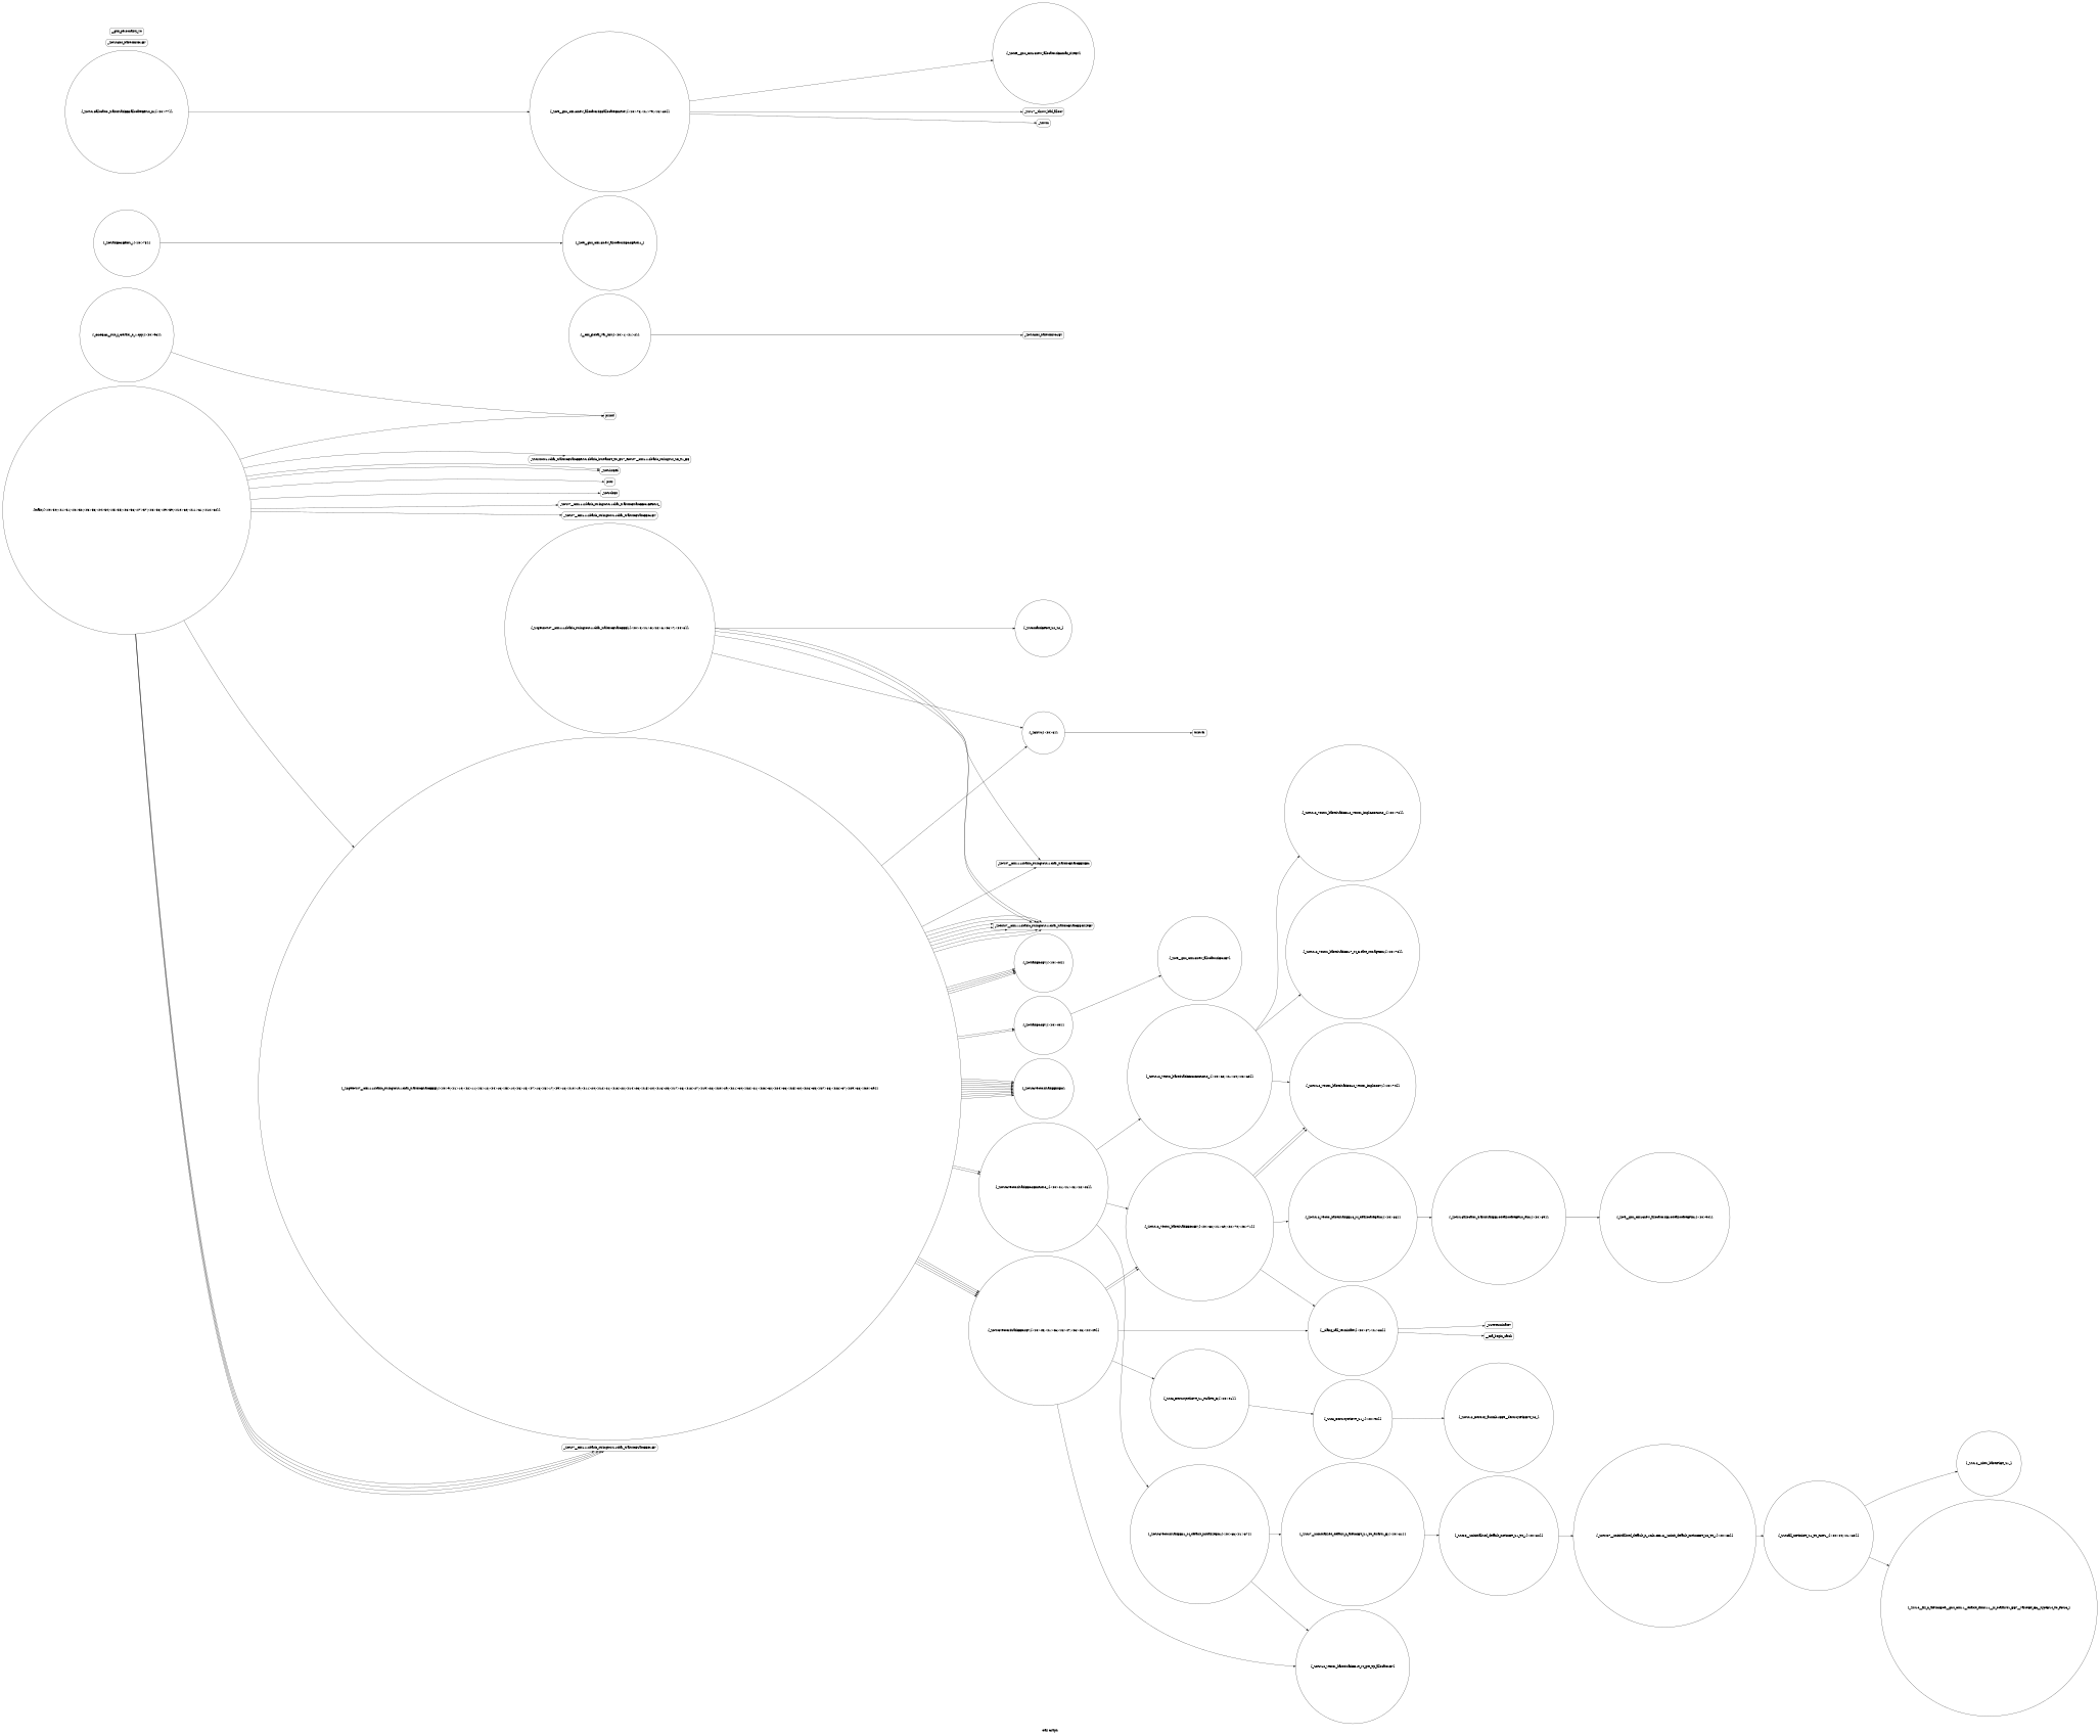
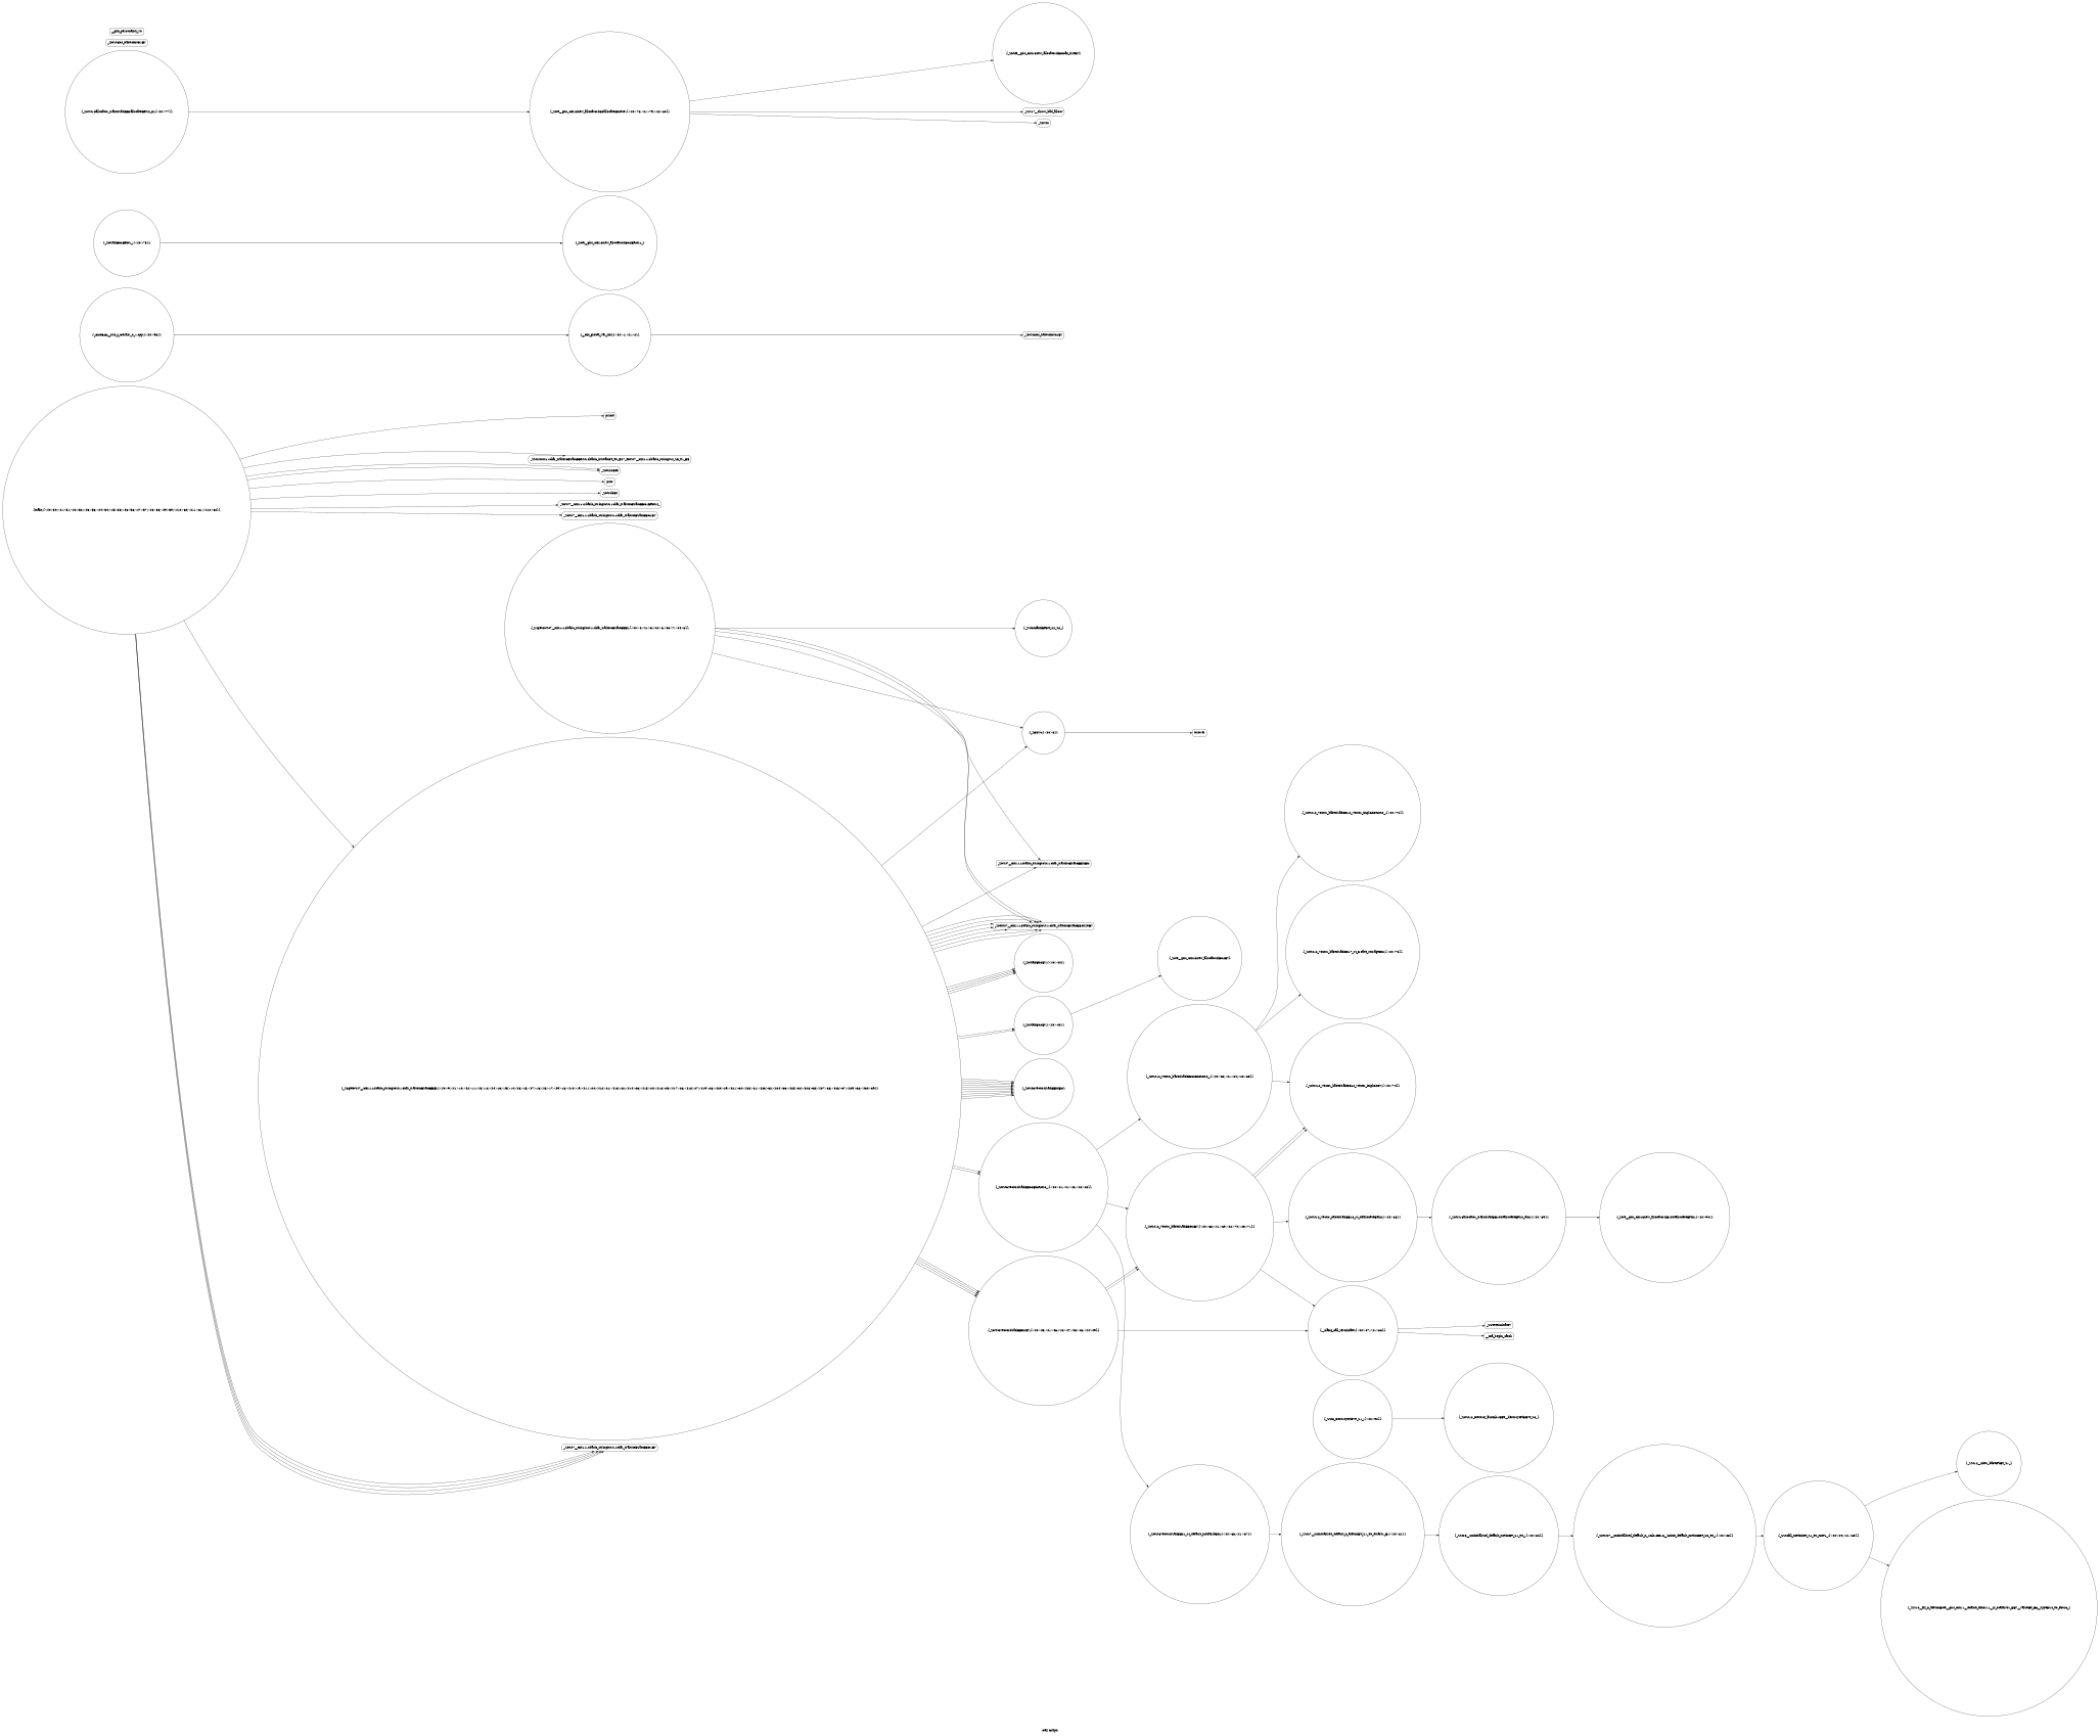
  digraph {
    label="Call Graph"
    rankdir=LR
    node [shape=circle]
    edge [color=black tailport=s0]
    n1 [label="{__cxx_global_var_init|{<s0>1|<s1>2}}"]
    n2 [label="{_ZNSt8ios_base4InitC1Ev}" shape=Mrecord]
    n3 [label="{_ZNSt27__uninitialized_default_n_1ILb1EE18__uninit_default_nIPimEET_S3_T0_|{<s0>83}}"]
    n4 [label="{_ZSt6fill_nIPimiET_S1_T0_RKT1_|{<s0>84|<s1>85}}"]
    n5 [label="{_ZSt12__niter_baseIPiET_S1_}"]
    n6 [label="{_ZSt10__fill_n_aIPimiEN9__gnu_cxx11__enable_ifIXsr11__is_scalarIT1_EE7__valueET_E6__typeES4_T0_RKS3_}"]
    n7 [label="{_ZNKSt7__cxx1112basic_stringIcSt11char_traitsIcESaIcEE4sizeEv}" shape=Mrecord]
    n8 [label="{_ZSt9terminatev}" shape=Mrecord]
    n9 [label="{_ZNSaIiED2Ev|{<s0>44}}"]
    n10 [label="{_GLOBAL__sub_I_Gerald._0_1.cpp|{<s0>93}}"]
    n11 [label="{_ZStrsIcSt11char_traitsIcESaIcEERSt13basic_istreamIT_T0_ES7_RNSt7__cxx1112basic_stringIS4_S5_T1_EE}" shape=Mrecord]
    n12 [label="{_ZNSt12_Vector_baseIiSaIiEEC2EmRKS0_|{<s0>63|<s1>64|<s2>65}}"]
    n13 [label="{_ZNSt12_Vector_baseIiSaIiEE12_Vector_implC2ERKS0_|{<s0>72}}"]
    n14 [label="{_ZNSt12_Vector_baseIiSaIiEE17_M_create_storageEm|{<s0>73}}"]
    n15 [label="{_ZNSt12_Vector_baseIiSaIiEE12_Vector_implD2Ev|{<s0>74}}"]
    n16 [label="{_ZNSaIiEC2ERKS_|{<s0>75}}"]
    n17 [label="{_ZN9__gnu_cxx13new_allocatorIiEC2ERKS1_}"]
    n18 [label="{_ZSt27__uninitialized_default_n_aIPimiET_S1_T0_RSaIT1_E|{<s0>81}}"]
    n19 [label="{_ZSt25__uninitialized_default_nIPimET_S1_T0_|{<s0>82}}"]
    n20 [label="{_Z3isvc|{<s0>3}}"]
    n21 [label="{tolower}" shape=Mrecord]
    n22 [label="{_ZNSt12_Vector_baseIiSaIiEE13_M_deallocateEPim|{<s0>86}}"]
    n23 [label="{_ZNSt16allocator_traitsISaIiEE10deallocateERS0_Pim|{<s0>89}}"]
    n24 [label="{_ZN9__gnu_cxx13new_allocatorIiE10deallocateEPim|{<s0>90}}"]
    n25 [label="{_ZNSaIiEC2Ev|{<s0>40}}"]
    n26 [label="{_ZN9__gnu_cxx13new_allocatorIiEC2Ev}"]
-   n27 [label="{_ZSt8_DestroyIPiiEvT_S1_RSaIT0_E|{<s0>91}}"]
    n28 [label="{_ZSt8_DestroyIPiEvT_S1_|{<s0>92}}"]
    n29 [label="{_ZNSt12_Destroy_auxILb1EE9__destroyIPiEEvT_S3_}"]
    n30 [label="{_ZNSirsERi}" shape=Mrecord]
    n31 [label="{puts}" shape=Mrecord]
    n32 [label="{_ZNSt16allocator_traitsISaIiEE8allocateERS0_m|{<s0>77}}"]
    n33 [label="{_ZN9__gnu_cxx13new_allocatorIiE8allocateEmPKv|{<s0>78|<s1>79|<s2>80}}"]
    n34 [label="{_ZNK9__gnu_cxx13new_allocatorIiE8max_sizeEv}"]
    n35 [label="{_ZNSt7__cxx1112basic_stringIcSt11char_traitsIcESaIcEEixEm}" shape=Mrecord]
    n36 [label="{_ZNSt6vectorIiSaIiEEixEm}"]
    n37 [label="{_ZNSolsEx}" shape=Mrecord]
    n38 [label="{_ZNSt6vectorIiSaIiEE21_M_default_initializeEm|{<s0>66|<s1>67}}"]
-   n39 [label="{_ZNSt12_Vector_baseIiSaIiEE19_M_get_Tp_allocatorEv}"]
    n40 [label="{_ZSt17__throw_bad_allocv}" shape=Mrecord]
    n41 [label="{_Znwm}" shape=Mrecord]
    n42 [label="{__clang_call_terminate|{<s0>87|<s1>88}}"]
    n43 [label="{__cxa_begin_catch}" shape=Mrecord]
    n44 [label="{_ZNSt6vectorIiSaIiEEC2EmRKS0_|{<s0>41|<s1>42|<s2>43}}"]
    n45 [label="{_ZNSt12_Vector_baseIiSaIiEED2Ev|{<s0>68|<s1>69|<s2>70|<s3>71}}"]
    n46 [label="{printf}" shape=Mrecord]
    n47 [label="{_ZNSt8ios_base4InitD1Ev}" shape=Mrecord]
    n48 [label="{_ZSt3maxIiERKT_S2_S2_}"]
    n49 [label="{_ZNSt6vectorIiSaIiEED2Ev|{<s0>45|<s1>46|<s2>47|<s3>48|<s4>49}}"]
    n50 [label="{_ZNSt7__cxx1112basic_stringIcSt11char_traitsIcESaIcEEC1ERKS4_}" shape=Mrecord]
    n51 [label="{_Z4get2NSt7__cxx1112basic_stringIcSt11char_traitsIcESaIcEEEi|{<s0>4|<s1>5|<s2>6|<s3>7|<s4>8}}"]
    n52 [label="{__gxx_personality_v0}" shape=Mrecord]
    n53 [label="{_ZNSt7__cxx1112basic_stringIcSt11char_traitsIcESaIcEEC1Ev}" shape=Mrecord]
    n54 [label="{_Z3getNSt7__cxx1112basic_stringIcSt11char_traitsIcESaIcEEEi|{<s0>9|<s1>10|<s2>11|<s3>12|<s4>13|<s5>14|<s6>15|<s7>16|<s8>17|<s9>18|<s10>19|<s11>20|<s12>21|<s13>22|<s14>23|<s15>24|<s16>25|<s17>26|<s18>27|<s19>28|<s20>29|<s21>30|<s22>31|<s23>32|<s24>33|<s25>34|<s26>35|<s27>36|<s28>37|<s29>38|<s30>39}}"]
    n55 [label="{main|{<s0>50|<s1>51|<s2>52|<s3>53|<s4>54|<s5>55|<s6>56|<s7>57|<s8>58|<s9>59|<s10>60|<s11>61|<s12>62}}"]
    n56 [label="{_ZNSt7__cxx1112basic_stringIcSt11char_traitsIcESaIcEED1Ev}" shape=Mrecord]
    n1 -> n2
    n3 -> n4
    n4 -> n5
    n4 -> n6 [tailport=s1]
-   n10 -> n46
+   n10 -> n1
    n12 -> n13
    n12 -> n14 [tailport=s1]
    n12 -> n15 [tailport=s2]
    n16 -> n17
    n18 -> n19
    n19 -> n3
    n20 -> n21
    n22 -> n23
    n23 -> n24
    n25 -> n26
-   n27 -> n28
    n28 -> n29
    n32 -> n33
    n33 -> n34
    n33 -> n40 [tailport=s1]
    n33 -> n41 [tailport=s2]
    n38 -> n18 [tailport=s1]
-   n38 -> n39
    n42 -> n8 [tailport=s1]
    n42 -> n43
    n44 -> n12
    n44 -> n38 [tailport=s1]
    n44 -> n45 [tailport=s2]
    n45 -> n15 [tailport=s1]
    n45 -> n15 [tailport=s2]
    n45 -> n22
    n45 -> n42 [tailport=s3]
-   n49 -> n27 [tailport=s1]
-   n49 -> n39
    n49 -> n42 [tailport=s4]
    n49 -> n45 [tailport=s2]
    n49 -> n45 [tailport=s3]
    n51 -> n7
    n51 -> n7 [tailport=s1]
    n51 -> n20 [tailport=s3]
    n51 -> n35 [tailport=s2]
    n51 -> n48 [tailport=s4]
    n54 -> n7
    n54 -> n7 [tailport=s4]
    n54 -> n7 [tailport=s8]
    n54 -> n7 [tailport=s10]
    n54 -> n7 [tailport=s12]
    n54 -> n7 [tailport=s24]
    n54 -> n7 [tailport=s26]
    n54 -> n9 [tailport=s3]
    n54 -> n9 [tailport=s7]
    n54 -> n9 [tailport=s17]
    n54 -> n9 [tailport=s18]
    n54 -> n20 [tailport=s14]
    n54 -> n25 [tailport=s1]
    n54 -> n25 [tailport=s5]
    n54 -> n35 [tailport=s13]
    n54 -> n36 [tailport=s9]
    n54 -> n36 [tailport=s11]
    n54 -> n36 [tailport=s15]
    n54 -> n36 [tailport=s16]
    n54 -> n36 [tailport=s20]
    n54 -> n36 [tailport=s21]
    n54 -> n36 [tailport=s22]
    n54 -> n36 [tailport=s23]
    n54 -> n36 [tailport=s25]
    n54 -> n36 [tailport=s27]
    n54 -> n44 [tailport=s2]
    n54 -> n44 [tailport=s6]
    n54 -> n49 [tailport=s19]
    n54 -> n49 [tailport=s28]
    n54 -> n49 [tailport=s29]
    n54 -> n49 [tailport=s30]
    n55 -> n11 [tailport=s3]
    n55 -> n30
    n55 -> n30 [tailport=s4]
    n55 -> n31 [tailport=s9]
    n55 -> n37 [tailport=s7]
    n55 -> n46 [tailport=s1]
    n55 -> n50 [tailport=s5]
    n55 -> n53 [tailport=s2]
    n55 -> n54 [tailport=s6]
    n55 -> n56 [tailport=s8]
    n55 -> n56 [tailport=s10]
    n55 -> n56 [tailport=s11]
    n55 -> n56 [tailport=s12]
  }
